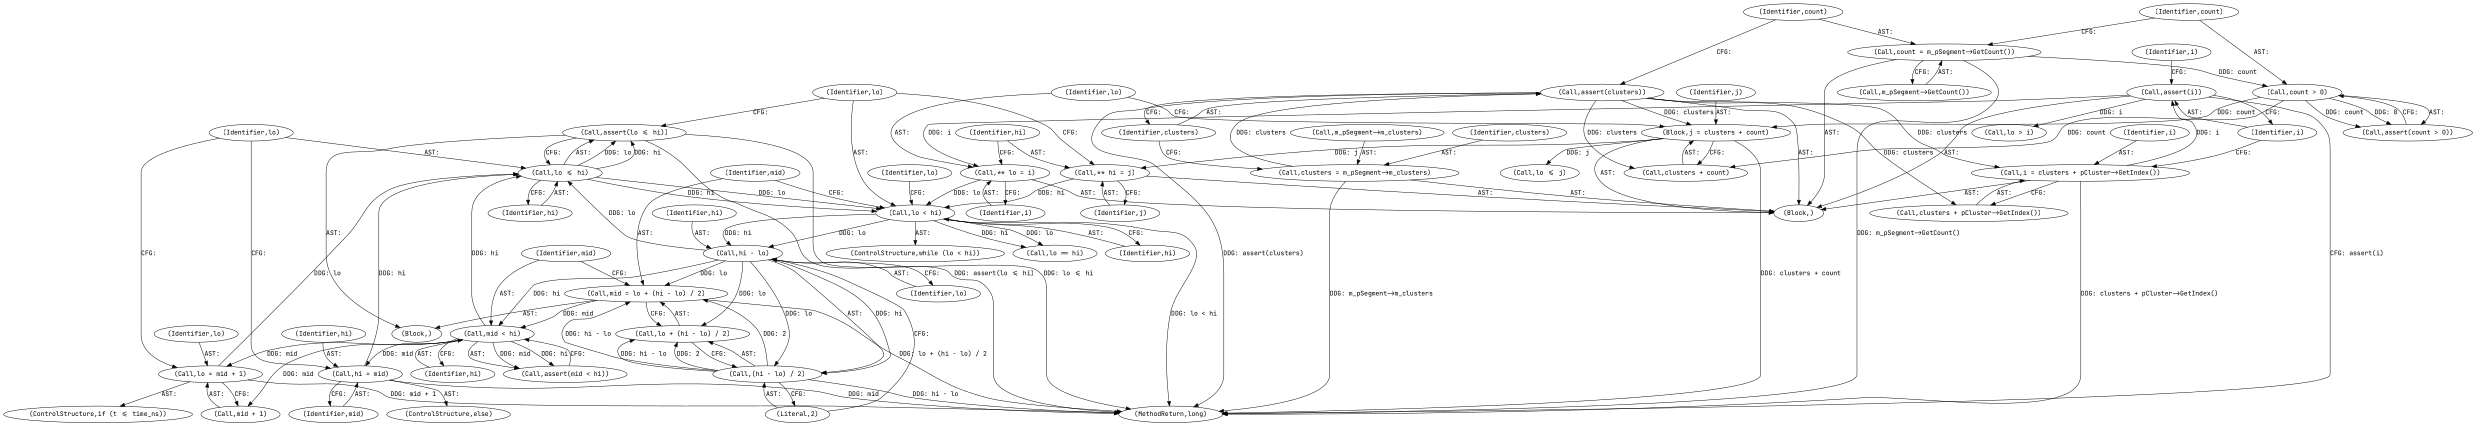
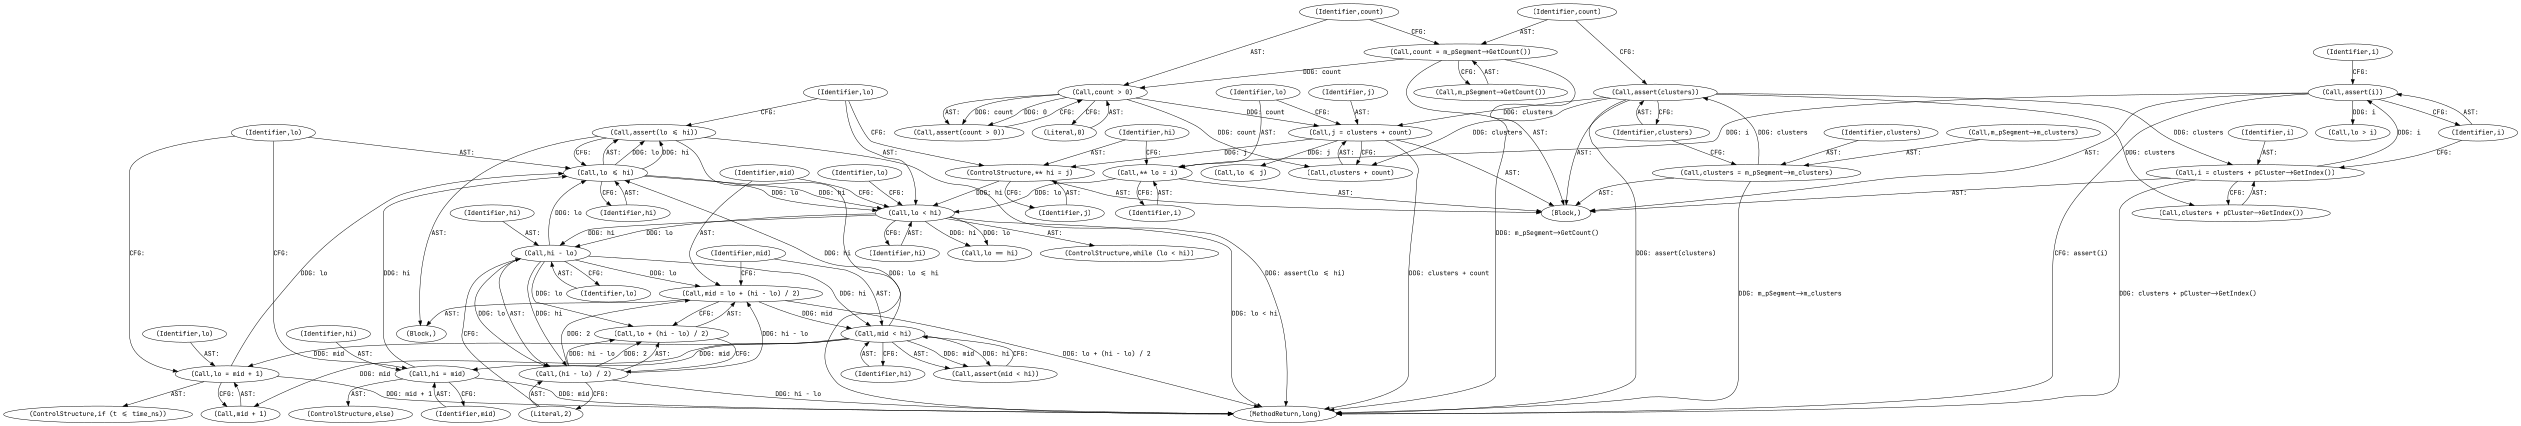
  digraph {
    fontname="JetBrains Mono"
    node [fontname="JetBrains Mono"]
    edge [fontname="JetBrains Mono"]
    n1 [label="(Call,assert(lo <= hi))"]
    n2 [label="(Call,lo <= hi)"]
    n3 [label="(Block,)"]
    n4 [label="(MethodReturn,long)"]
    n5 [label="(Call,lo < hi)"]
    n6 [label="(Identifier,hi)"]
    n7 [label="(Call,hi - lo)"]
    n8 [label="(ControlStructure,while (lo < hi))"]
    n9 [label="(Call,lo == hi)"]
    n10 [label="(Identifier,hi)"]
    n11 [label="(Call,lo = mid + 1)"]
    n12 [label="(Call,mid + 1)"]
    n13 [label="(ControlStructure,if (t <= time_ns))"]
    n14 [label="(Call,mid < hi)"]
    n15 [label="(Call,hi = mid)"]
    n16 [label="(Call,assert(mid < hi))"]
    n17 [label="(Identifier,hi)"]
    n18 [label="(ControlStructure,else)"]
    n19 [label="(Identifier,mid)"]
    n20 [label="(Call,mid = lo + (hi - lo) / 2)"]
    n21 [label="(Call,lo + (hi - lo) / 2)"]
    n22 [label="(Call,(hi - lo) / 2)"]
    n23 [label="(Identifier,lo)"]
    n24 [label="(Literal,2)"]
    n25 [label="(Call,** lo = i)"]
    n26 [label="(Block,)"]
    n27 [label="(Identifier,i)"]
    n28 [label="(Call,assert(i))"]
    n29 [label="(Identifier,i)"]
    n30 [label="(Call,lo > i)"]
    n31 [label="(Call,i = clusters + pCluster->GetIndex())"]
    n32 [label="(Call,clusters + pCluster->GetIndex())"]
    n33 [label="(Call,assert(clusters))"]
-   n34 [label="(Block,j = clusters + count)"]
+   n34 [label="(Call,j = clusters + count)"]
    n35 [label="(Call,clusters + count)"]
    n36 [label="(Identifier,clusters)"]
-   n37 [label="(Call,** hi = j)"]
+   n37 [label="(ControlStructure,** hi = j)"]
    n38 [label="(Call,lo <= j)"]
    n39 [label="(Call,clusters = m_pSegment->m_clusters)"]
    n40 [label="(Call,m_pSegment->m_clusters)"]
    n41 [label="(Identifier,j)"]
    n42 [label="(Call,count > 0)"]
+   n43 [label="(Literal,0)"]
    n44 [label="(Call,assert(count > 0))"]
    n45 [label="(Call,count = m_pSegment->GetCount())"]
    n46 [label="(Call,m_pSegment->GetCount())"]
    n47 [label="(Identifier,hi)"]
    n48 [label="(Identifier,lo)"]
    n49 [label="(Identifier,count)"]
    n50 [label="(Identifier,lo)"]
    n51 [label="(Identifier,clusters)"]
    n52 [label="(Identifier,lo)"]
    n53 [label="(Identifier,mid)"]
    n54 [label="(Identifier,mid)"]
    n55 [label="(Identifier,j)"]
    n56 [label="(Identifier,i)"]
    n57 [label="(Identifier,i)"]
    n58 [label="(Identifier,lo)"]
    n59 [label="(Identifier,hi)"]
    n60 [label="(Identifier,lo)"]
    n61 [label="(Identifier,count)"]
    n62 [label="(Identifier,hi)"]
    n1 -> n2 [label="CFG: "]
    n1 -> n3 [label="AST: "]
    n1 -> n4 [label="DDG: lo <= hi"]
    n1 -> n4 [label="DDG: assert(lo <= hi)"]
    n2 -> n1 [label="AST: "]
    n2 -> n1 [label="DDG: lo"]
    n2 -> n1 [label="DDG: hi"]
    n2 -> n5 [label="DDG: lo"]
    n2 -> n5 [label="DDG: hi"]
    n2 -> n6 [label="CFG: "]
    n5 -> n4 [label="DDG: lo < hi"]
    n5 -> n7 [label="DDG: hi"]
    n5 -> n7 [label="DDG: lo"]
    n5 -> n8 [label="AST: "]
    n5 -> n9 [label="DDG: lo"]
    n5 -> n9 [label="DDG: hi"]
    n5 -> n10 [label="CFG: "]
    n6 -> n2 [label="AST: "]
    n7 -> n2 [label="DDG: lo"]
    n7 -> n14 [label="DDG: hi"]
    n7 -> n20 [label="DDG: lo"]
    n7 -> n21 [label="DDG: lo"]
    n7 -> n22 [label="AST: "]
    n7 -> n22 [label="DDG: hi"]
    n7 -> n22 [label="DDG: lo"]
    n7 -> n23 [label="CFG: "]
    n10 -> n5 [label="AST: "]
    n11 -> n2 [label="DDG: lo"]
    n11 -> n4 [label="DDG: mid + 1"]
    n11 -> n12 [label="CFG: "]
    n11 -> n13 [label="AST: "]
    n12 -> n11 [label="AST: "]
    n14 -> n2 [label="DDG: hi"]
    n14 -> n11 [label="DDG: mid"]
    n14 -> n12 [label="DDG: mid"]
    n14 -> n15 [label="DDG: mid"]
    n14 -> n16 [label="AST: "]
    n14 -> n16 [label="DDG: mid"]
    n14 -> n16 [label="DDG: hi"]
    n14 -> n17 [label="CFG: "]
    n15 -> n2 [label="DDG: hi"]
    n15 -> n4 [label="DDG: mid"]
    n15 -> n18 [label="AST: "]
    n15 -> n19 [label="CFG: "]
    n16 -> n14 [label="CFG: "]
    n17 -> n14 [label="AST: "]
    n19 -> n15 [label="AST: "]
    n20 -> n3 [label="AST: "]
    n20 -> n4 [label="DDG: lo + (hi - lo) / 2"]
    n20 -> n14 [label="DDG: mid"]
    n20 -> n21 [label="CFG: "]
    n21 -> n20 [label="AST: "]
    n21 -> n22 [label="CFG: "]
    n22 -> n4 [label="DDG: hi - lo"]
    n22 -> n20 [label="DDG: hi - lo"]
    n22 -> n20 [label="DDG: 2"]
    n22 -> n21 [label="AST: "]
    n22 -> n21 [label="DDG: hi - lo"]
    n22 -> n21 [label="DDG: 2"]
    n22 -> n24 [label="CFG: "]
    n23 -> n7 [label="AST: "]
    n24 -> n7 [label="CFG: "]
    n24 -> n22 [label="AST: "]
    n25 -> n5 [label="DDG: lo"]
    n25 -> n26 [label="AST: "]
    n25 -> n27 [label="CFG: "]
    n27 -> n25 [label="AST: "]
    n28 -> n4 [label="CFG: assert(i)"]
    n28 -> n25 [label="DDG: i"]
    n28 -> n26 [label="AST: "]
    n28 -> n29 [label="CFG: "]
    n28 -> n30 [label="DDG: i"]
    n29 -> n28 [label="AST: "]
    n29 -> n31 [label="CFG: "]
    n31 -> n4 [label="DDG: clusters + pCluster->GetIndex()"]
    n31 -> n26 [label="AST: "]
    n31 -> n28 [label="DDG: i"]
    n31 -> n32 [label="CFG: "]
    n32 -> n31 [label="AST: "]
    n33 -> n4 [label="DDG: assert(clusters)"]
    n33 -> n26 [label="AST: "]
    n33 -> n31 [label="DDG: clusters"]
    n33 -> n32 [label="DDG: clusters"]
    n33 -> n34 [label="DDG: clusters"]
    n33 -> n35 [label="DDG: clusters"]
    n33 -> n36 [label="CFG: "]
    n34 -> n4 [label="DDG: clusters + count"]
    n34 -> n26 [label="AST: "]
    n34 -> n35 [label="CFG: "]
    n34 -> n37 [label="DDG: j"]
    n34 -> n38 [label="DDG: j"]
    n35 -> n34 [label="AST: "]
    n36 -> n33 [label="AST: "]
    n36 -> n39 [label="CFG: "]
    n37 -> n5 [label="DDG: hi"]
    n37 -> n26 [label="AST: "]
    n37 -> n41 [label="CFG: "]
    n39 -> n4 [label="DDG: m_pSegment->m_clusters"]
    n39 -> n26 [label="AST: "]
    n39 -> n33 [label="DDG: clusters"]
    n40 -> n39 [label="AST: "]
    n41 -> n37 [label="AST: "]
    n42 -> n34 [label="DDG: count"]
    n42 -> n35 [label="DDG: count"]
+   n42 -> n43 [label="CFG: "]
    n42 -> n44 [label="AST: "]
    n42 -> n44 [label="DDG: count"]
    n42 -> n44 [label="DDG: 0"]
+   n43 -> n42 [label="AST: "]
    n44 -> n42 [label="CFG: "]
    n45 -> n4 [label="DDG: m_pSegment->GetCount()"]
    n45 -> n26 [label="AST: "]
    n45 -> n42 [label="DDG: count"]
    n45 -> n46 [label="CFG: "]
    n46 -> n45 [label="AST: "]
    n47 -> n25 [label="CFG: "]
    n47 -> n37 [label="AST: "]
    n48 -> n1 [label="CFG: "]
    n48 -> n5 [label="AST: "]
    n48 -> n37 [label="CFG: "]
    n49 -> n33 [label="CFG: "]
    n49 -> n45 [label="AST: "]
    n50 -> n25 [label="AST: "]
    n50 -> n34 [label="CFG: "]
    n51 -> n39 [label="AST: "]
    n52 -> n11 [label="AST: "]
    n53 -> n5 [label="CFG: "]
    n53 -> n20 [label="AST: "]
    n54 -> n14 [label="AST: "]
    n54 -> n20 [label="CFG: "]
    n55 -> n34 [label="AST: "]
    n56 -> n28 [label="CFG: "]
    n57 -> n31 [label="AST: "]
    n58 -> n2 [label="AST: "]
    n58 -> n11 [label="CFG: "]
    n58 -> n15 [label="CFG: "]
    n59 -> n7 [label="AST: "]
    n60 -> n5 [label="CFG: "]
    n61 -> n42 [label="AST: "]
    n61 -> n45 [label="CFG: "]
    n62 -> n15 [label="AST: "]
  }
